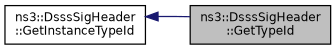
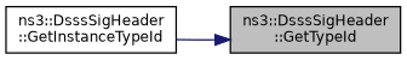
  digraph {
    rankdir=RL
    node [color=black fontname=Helvetica fontsize=10 shape=record style=filled]
    n1 [fillcolor=grey75 fontcolor=black height=0.2 label="ns3::DsssSigHeader\l::GetTypeId" width=0.4]
    n2 [fillcolor=white height=0.2 label="ns3::DsssSigHeader\l::GetInstanceTypeId" width=0.4]
-   n2 -> n1 [color=midnightblue dir=back fontname=Helvetica fontsize=10 labelfontname=Helvetica labelfontsize=10 style=solid]
+   n1 -> n2 [color=midnightblue dir=back fontname=Helvetica fontsize=10 labelfontname=Helvetica labelfontsize=10 style=solid]
  }
